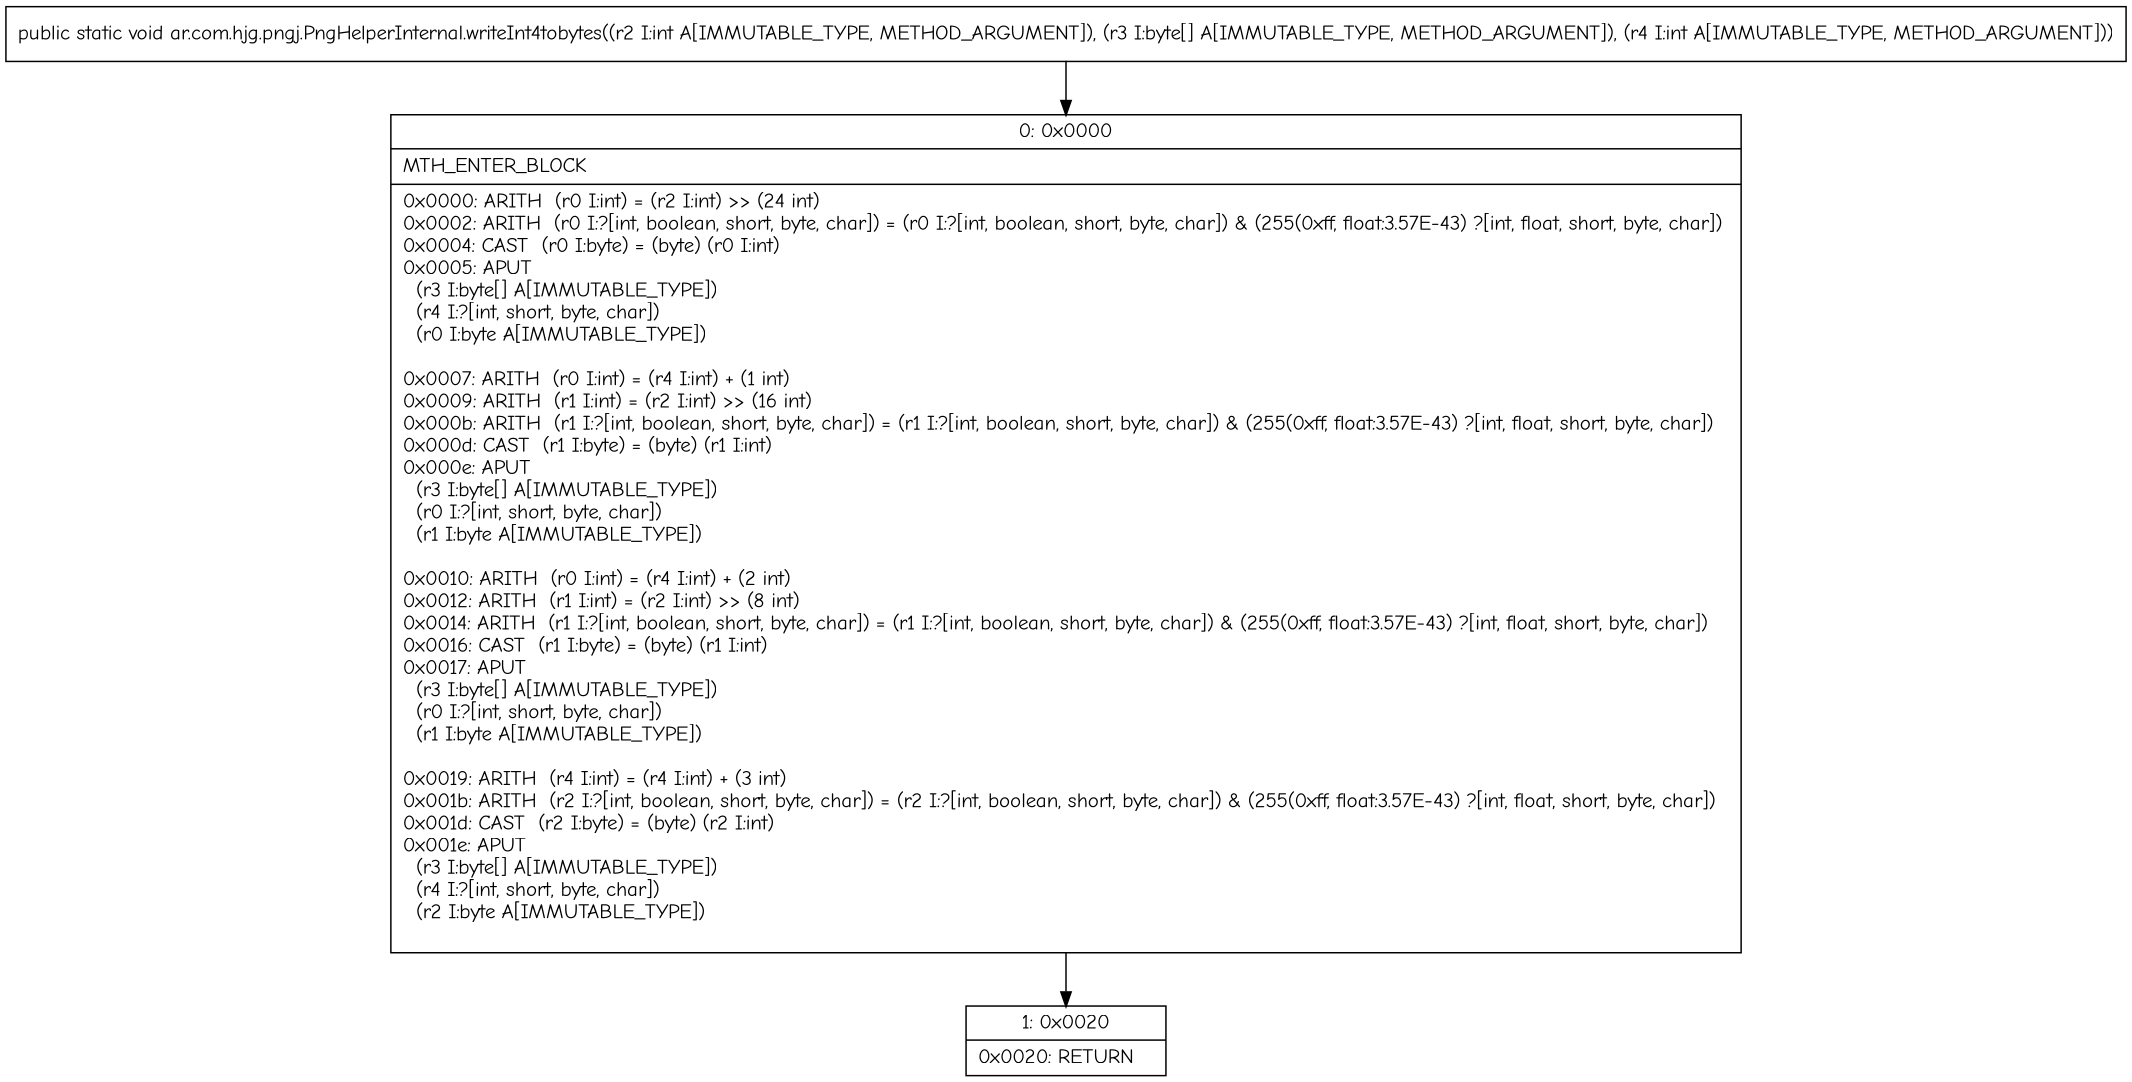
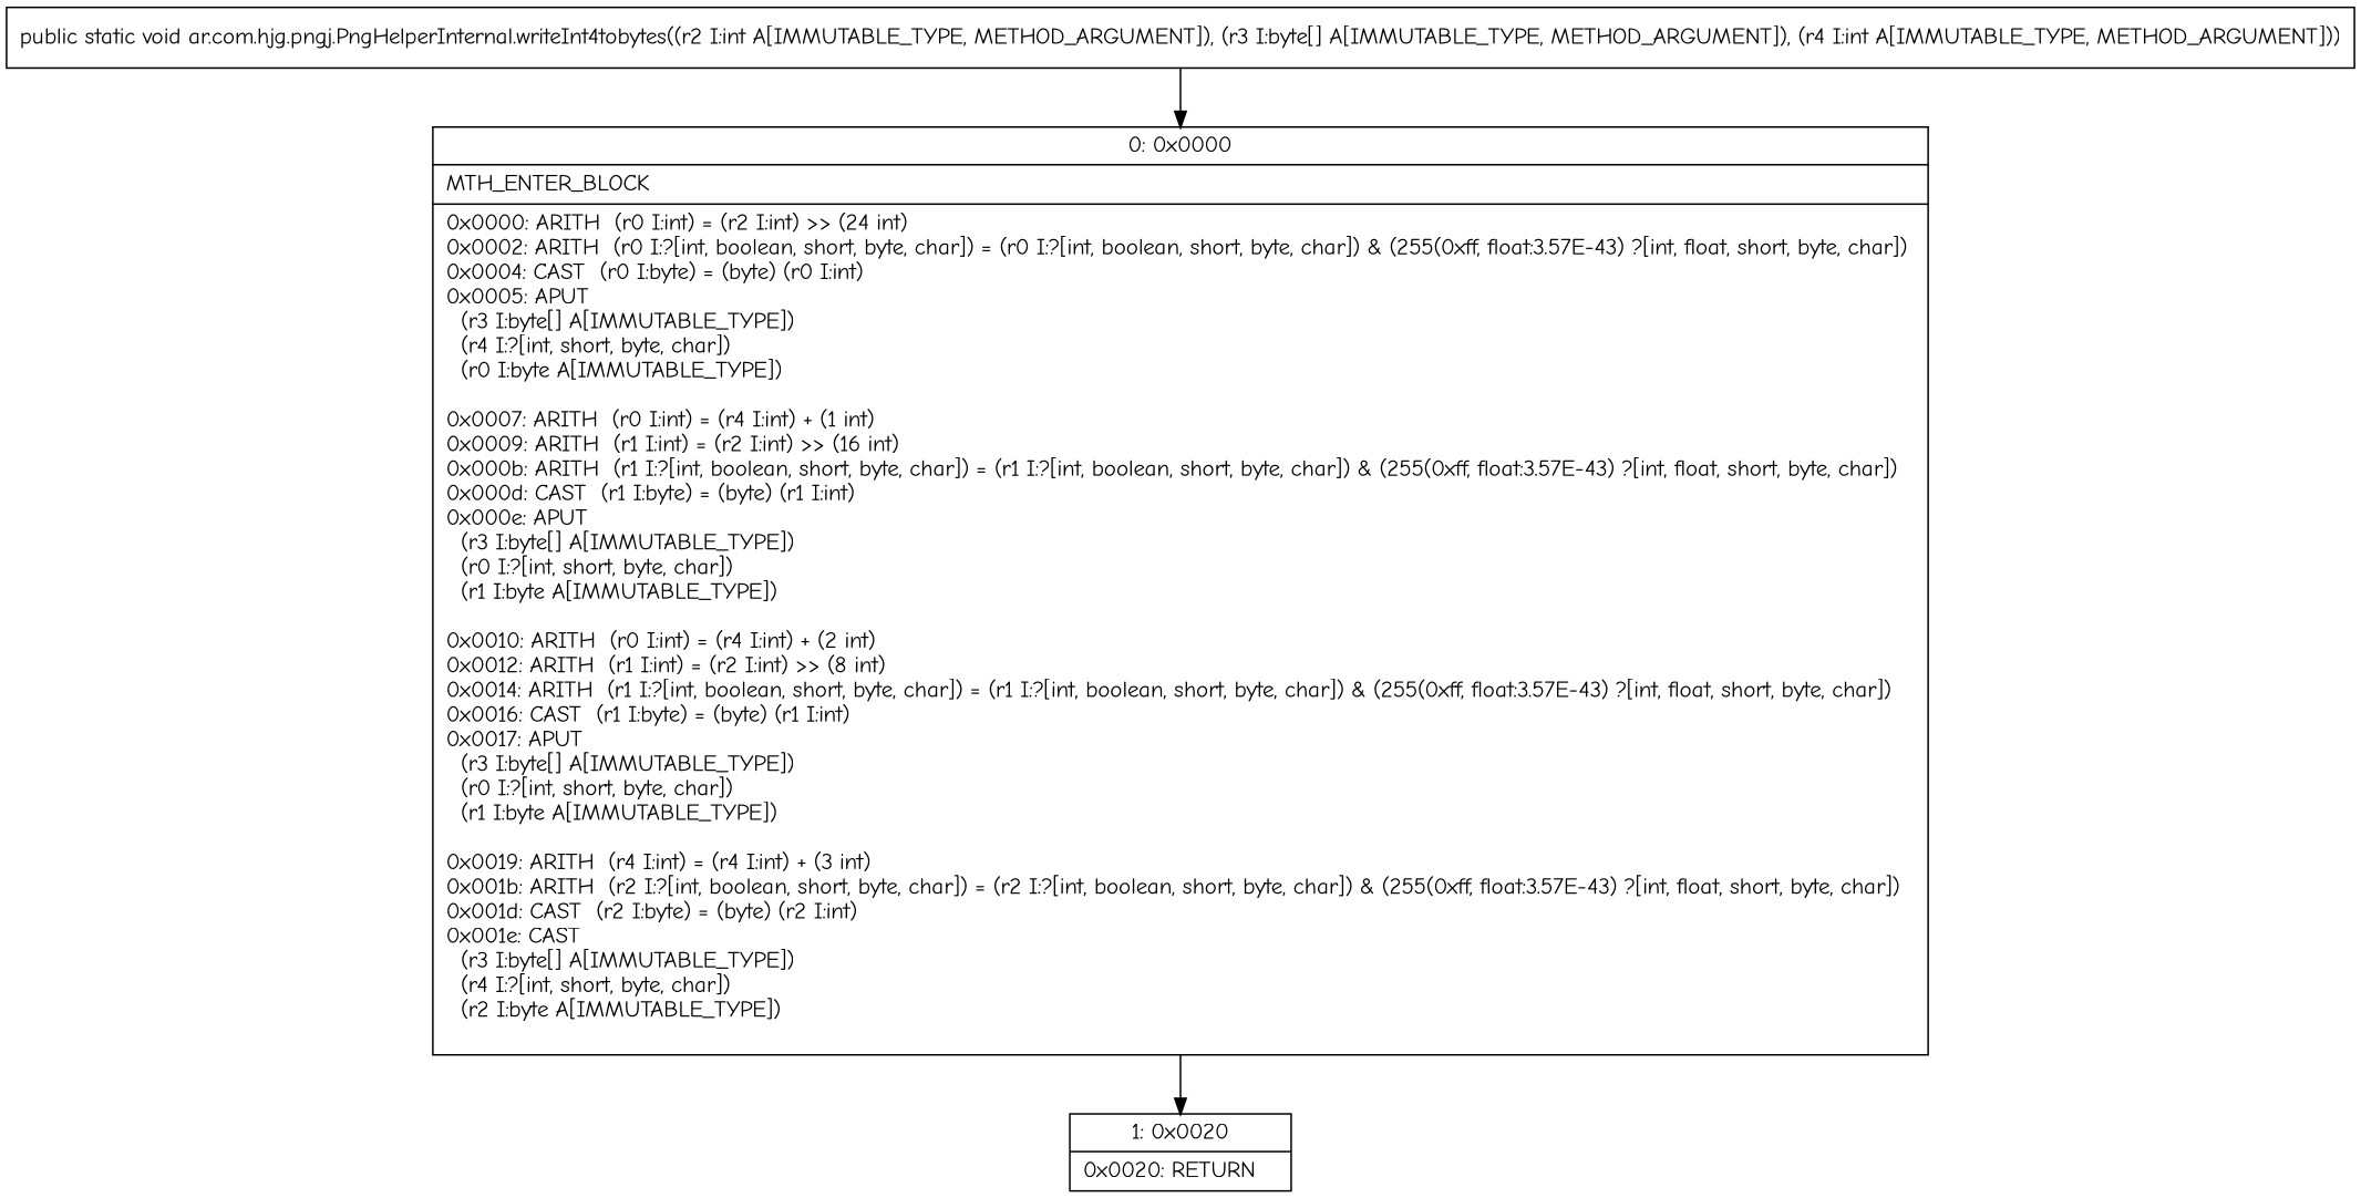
  digraph {
    fontname="Comic Neue"
    node [shape=record fontname="Comic Neue"]
    edge [fontname="Comic Neue"]
-   n1 [label="{0\:\ 0x0000|MTH_ENTER_BLOCK\l|0x0000: ARITH  (r0 I:int) = (r2 I:int) \>\> (24 int) \l0x0002: ARITH  (r0 I:?[int, boolean, short, byte, char]) = (r0 I:?[int, boolean, short, byte, char]) & (255(0xff, float:3.57E\-43) ?[int, float, short, byte, char]) \l0x0004: CAST  (r0 I:byte) = (byte) (r0 I:int) \l0x0005: APUT  \l  (r3 I:byte[] A[IMMUTABLE_TYPE])\l  (r4 I:?[int, short, byte, char])\l  (r0 I:byte A[IMMUTABLE_TYPE])\l \l0x0007: ARITH  (r0 I:int) = (r4 I:int) + (1 int) \l0x0009: ARITH  (r1 I:int) = (r2 I:int) \>\> (16 int) \l0x000b: ARITH  (r1 I:?[int, boolean, short, byte, char]) = (r1 I:?[int, boolean, short, byte, char]) & (255(0xff, float:3.57E\-43) ?[int, float, short, byte, char]) \l0x000d: CAST  (r1 I:byte) = (byte) (r1 I:int) \l0x000e: APUT  \l  (r3 I:byte[] A[IMMUTABLE_TYPE])\l  (r0 I:?[int, short, byte, char])\l  (r1 I:byte A[IMMUTABLE_TYPE])\l \l0x0010: ARITH  (r0 I:int) = (r4 I:int) + (2 int) \l0x0012: ARITH  (r1 I:int) = (r2 I:int) \>\> (8 int) \l0x0014: ARITH  (r1 I:?[int, boolean, short, byte, char]) = (r1 I:?[int, boolean, short, byte, char]) & (255(0xff, float:3.57E\-43) ?[int, float, short, byte, char]) \l0x0016: CAST  (r1 I:byte) = (byte) (r1 I:int) \l0x0017: APUT  \l  (r3 I:byte[] A[IMMUTABLE_TYPE])\l  (r0 I:?[int, short, byte, char])\l  (r1 I:byte A[IMMUTABLE_TYPE])\l \l0x0019: ARITH  (r4 I:int) = (r4 I:int) + (3 int) \l0x001b: ARITH  (r2 I:?[int, boolean, short, byte, char]) = (r2 I:?[int, boolean, short, byte, char]) & (255(0xff, float:3.57E\-43) ?[int, float, short, byte, char]) \l0x001d: CAST  (r2 I:byte) = (byte) (r2 I:int) \l0x001e: APUT  \l  (r3 I:byte[] A[IMMUTABLE_TYPE])\l  (r4 I:?[int, short, byte, char])\l  (r2 I:byte A[IMMUTABLE_TYPE])\l \l}"]
+   n1 [label="{0\:\ 0x0000|MTH_ENTER_BLOCK\l|0x0000: ARITH  (r0 I:int) = (r2 I:int) \>\> (24 int) \l0x0002: ARITH  (r0 I:?[int, boolean, short, byte, char]) = (r0 I:?[int, boolean, short, byte, char]) & (255(0xff, float:3.57E\-43) ?[int, float, short, byte, char]) \l0x0004: CAST  (r0 I:byte) = (byte) (r0 I:int) \l0x0005: APUT  \l  (r3 I:byte[] A[IMMUTABLE_TYPE])\l  (r4 I:?[int, short, byte, char])\l  (r0 I:byte A[IMMUTABLE_TYPE])\l \l0x0007: ARITH  (r0 I:int) = (r4 I:int) + (1 int) \l0x0009: ARITH  (r1 I:int) = (r2 I:int) \>\> (16 int) \l0x000b: ARITH  (r1 I:?[int, boolean, short, byte, char]) = (r1 I:?[int, boolean, short, byte, char]) & (255(0xff, float:3.57E\-43) ?[int, float, short, byte, char]) \l0x000d: CAST  (r1 I:byte) = (byte) (r1 I:int) \l0x000e: APUT  \l  (r3 I:byte[] A[IMMUTABLE_TYPE])\l  (r0 I:?[int, short, byte, char])\l  (r1 I:byte A[IMMUTABLE_TYPE])\l \l0x0010: ARITH  (r0 I:int) = (r4 I:int) + (2 int) \l0x0012: ARITH  (r1 I:int) = (r2 I:int) \>\> (8 int) \l0x0014: ARITH  (r1 I:?[int, boolean, short, byte, char]) = (r1 I:?[int, boolean, short, byte, char]) & (255(0xff, float:3.57E\-43) ?[int, float, short, byte, char]) \l0x0016: CAST  (r1 I:byte) = (byte) (r1 I:int) \l0x0017: APUT  \l  (r3 I:byte[] A[IMMUTABLE_TYPE])\l  (r0 I:?[int, short, byte, char])\l  (r1 I:byte A[IMMUTABLE_TYPE])\l \l0x0019: ARITH  (r4 I:int) = (r4 I:int) + (3 int) \l0x001b: ARITH  (r2 I:?[int, boolean, short, byte, char]) = (r2 I:?[int, boolean, short, byte, char]) & (255(0xff, float:3.57E\-43) ?[int, float, short, byte, char]) \l0x001d: CAST  (r2 I:byte) = (byte) (r2 I:int) \l0x001e: CAST  \l  (r3 I:byte[] A[IMMUTABLE_TYPE])\l  (r4 I:?[int, short, byte, char])\l  (r2 I:byte A[IMMUTABLE_TYPE])\l \l}"]
    n2 [label="{1\:\ 0x0020|0x0020: RETURN   \l}"]
    n3 [label="{public static void ar.com.hjg.pngj.PngHelperInternal.writeInt4tobytes((r2 I:int A[IMMUTABLE_TYPE, METHOD_ARGUMENT]), (r3 I:byte[] A[IMMUTABLE_TYPE, METHOD_ARGUMENT]), (r4 I:int A[IMMUTABLE_TYPE, METHOD_ARGUMENT])) }"]
    n1 -> n2
    n3 -> n1
  }
